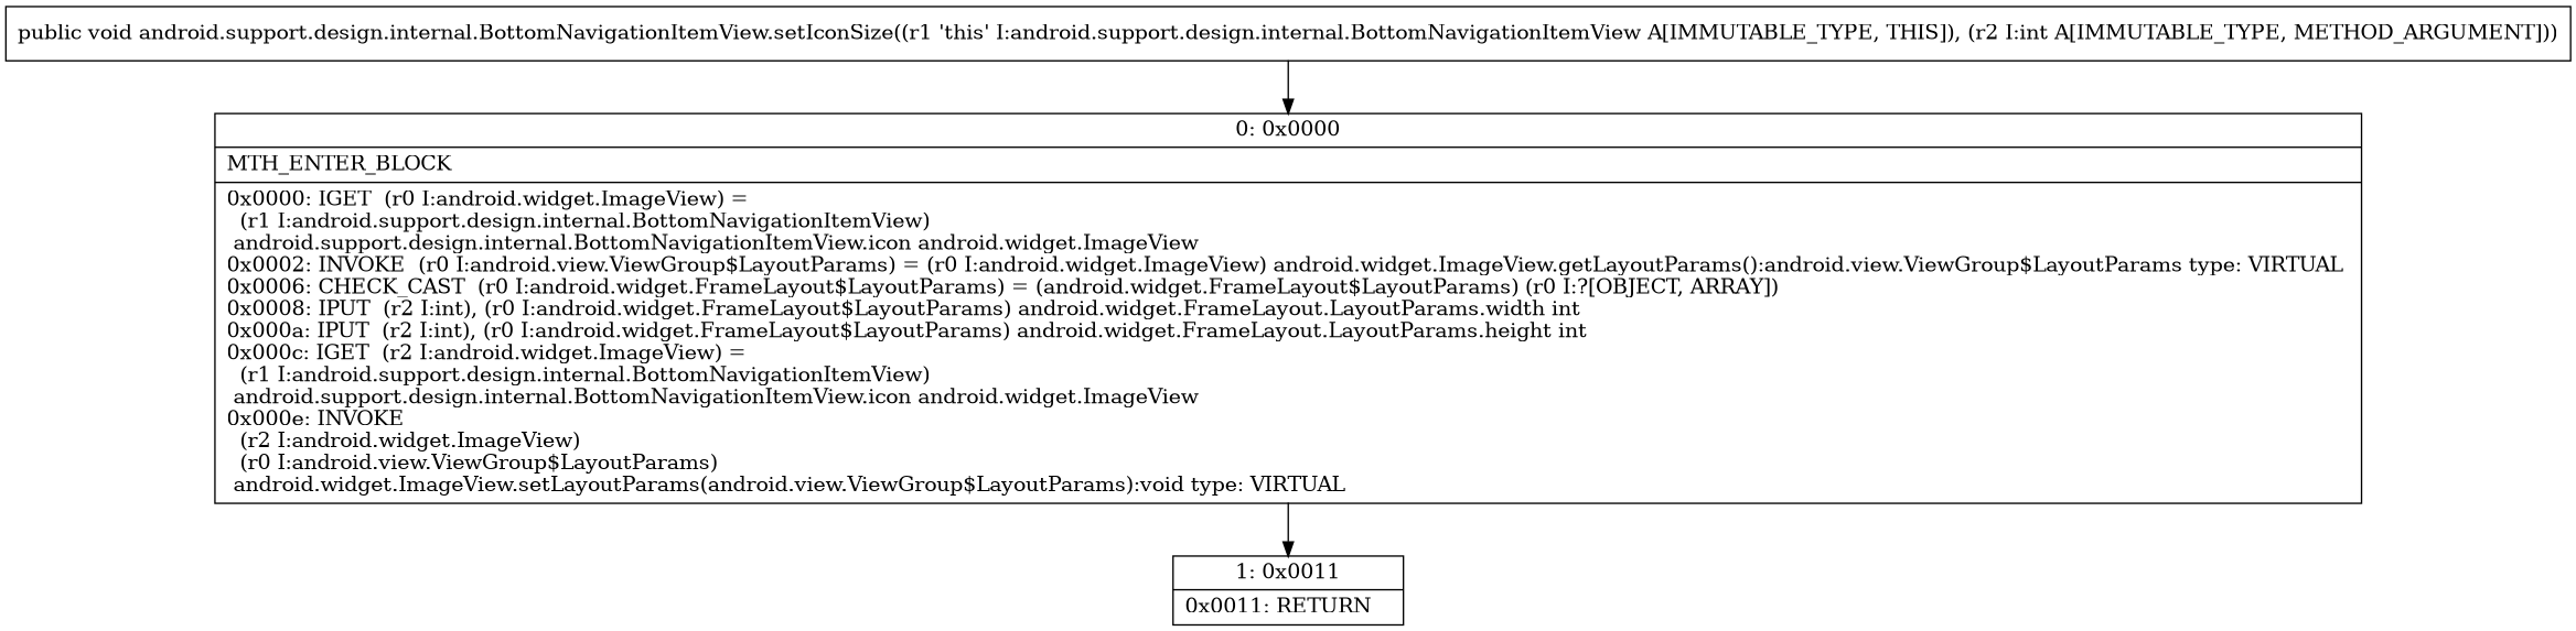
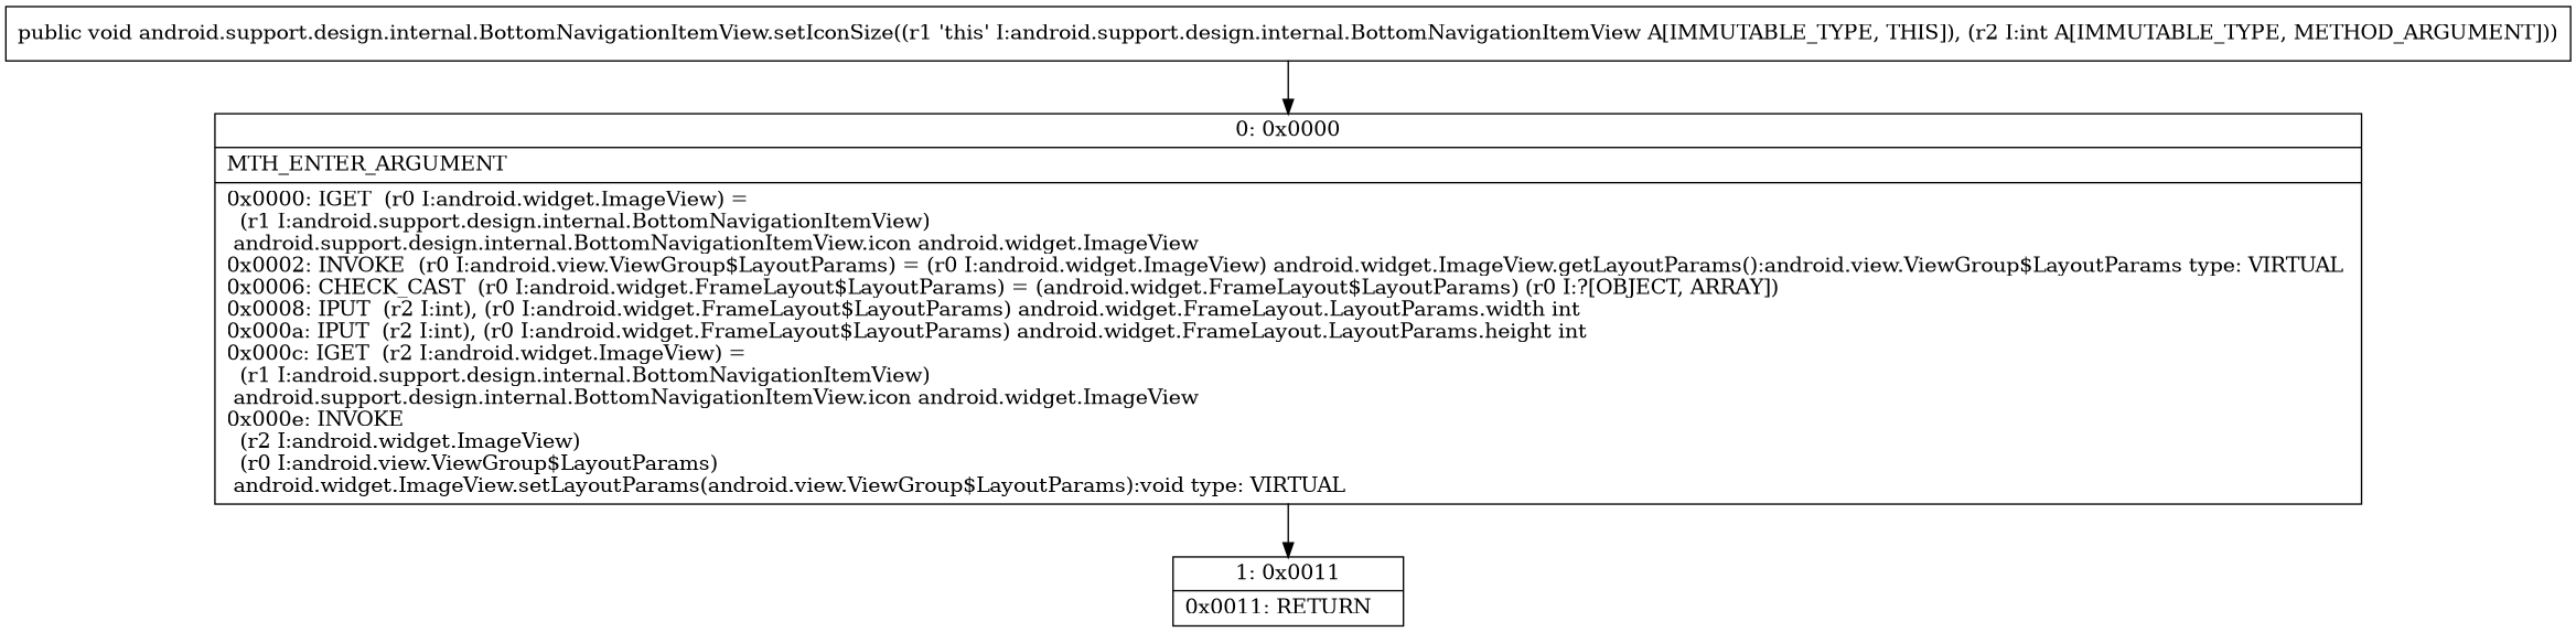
  digraph {
    node [shape=record]
-   n1 [label="{0\:\ 0x0000|MTH_ENTER_BLOCK\l|0x0000: IGET  (r0 I:android.widget.ImageView) = \l  (r1 I:android.support.design.internal.BottomNavigationItemView)\l android.support.design.internal.BottomNavigationItemView.icon android.widget.ImageView \l0x0002: INVOKE  (r0 I:android.view.ViewGroup$LayoutParams) = (r0 I:android.widget.ImageView) android.widget.ImageView.getLayoutParams():android.view.ViewGroup$LayoutParams type: VIRTUAL \l0x0006: CHECK_CAST  (r0 I:android.widget.FrameLayout$LayoutParams) = (android.widget.FrameLayout$LayoutParams) (r0 I:?[OBJECT, ARRAY]) \l0x0008: IPUT  (r2 I:int), (r0 I:android.widget.FrameLayout$LayoutParams) android.widget.FrameLayout.LayoutParams.width int \l0x000a: IPUT  (r2 I:int), (r0 I:android.widget.FrameLayout$LayoutParams) android.widget.FrameLayout.LayoutParams.height int \l0x000c: IGET  (r2 I:android.widget.ImageView) = \l  (r1 I:android.support.design.internal.BottomNavigationItemView)\l android.support.design.internal.BottomNavigationItemView.icon android.widget.ImageView \l0x000e: INVOKE  \l  (r2 I:android.widget.ImageView)\l  (r0 I:android.view.ViewGroup$LayoutParams)\l android.widget.ImageView.setLayoutParams(android.view.ViewGroup$LayoutParams):void type: VIRTUAL \l}"]
+   n1 [label="{0\:\ 0x0000|MTH_ENTER_ARGUMENT\l|0x0000: IGET  (r0 I:android.widget.ImageView) = \l  (r1 I:android.support.design.internal.BottomNavigationItemView)\l android.support.design.internal.BottomNavigationItemView.icon android.widget.ImageView \l0x0002: INVOKE  (r0 I:android.view.ViewGroup$LayoutParams) = (r0 I:android.widget.ImageView) android.widget.ImageView.getLayoutParams():android.view.ViewGroup$LayoutParams type: VIRTUAL \l0x0006: CHECK_CAST  (r0 I:android.widget.FrameLayout$LayoutParams) = (android.widget.FrameLayout$LayoutParams) (r0 I:?[OBJECT, ARRAY]) \l0x0008: IPUT  (r2 I:int), (r0 I:android.widget.FrameLayout$LayoutParams) android.widget.FrameLayout.LayoutParams.width int \l0x000a: IPUT  (r2 I:int), (r0 I:android.widget.FrameLayout$LayoutParams) android.widget.FrameLayout.LayoutParams.height int \l0x000c: IGET  (r2 I:android.widget.ImageView) = \l  (r1 I:android.support.design.internal.BottomNavigationItemView)\l android.support.design.internal.BottomNavigationItemView.icon android.widget.ImageView \l0x000e: INVOKE  \l  (r2 I:android.widget.ImageView)\l  (r0 I:android.view.ViewGroup$LayoutParams)\l android.widget.ImageView.setLayoutParams(android.view.ViewGroup$LayoutParams):void type: VIRTUAL \l}"]
    n2 [label="{1\:\ 0x0011|0x0011: RETURN   \l}"]
    n3 [label="{public void android.support.design.internal.BottomNavigationItemView.setIconSize((r1 'this' I:android.support.design.internal.BottomNavigationItemView A[IMMUTABLE_TYPE, THIS]), (r2 I:int A[IMMUTABLE_TYPE, METHOD_ARGUMENT])) }"]
    n1 -> n2
    n3 -> n1
  }
